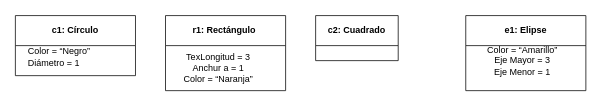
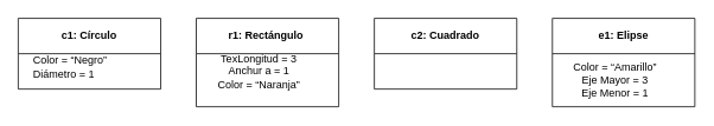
  <mxCell id="0" />
  <mxCell id="1" parent="0" />
  <mxCell id="2" value="c1: Círculo" style="swimlane;whiteSpace=wrap;html=1;startSize=40;" vertex="1" parent="1"><mxGeometry x="20" y="20" width="160" height="80" as="geometry" /></mxCell>
  <mxCell id="3" value="Color = “Negro”&lt;br&gt;Diámetro = 1" style="text;html=1;align=left;verticalAlign=middle;resizable=0;points=[];autosize=1;strokeColor=none;fillColor=none;" vertex="1" parent="2"><mxGeometry x="15" y="35" width="110" height="40" as="geometry" /></mxCell>
- <mxCell id="4" value="c2: Cuadrado" style="swimlane;whiteSpace=wrap;html=1;startSize=40;" vertex="1" parent="1"><mxGeometry x="420" y="20" width="110" height="60" as="geometry" /></mxCell>
+ <mxCell id="4" value="c2: Cuadrado" style="swimlane;whiteSpace=wrap;html=1;startSize=40;" vertex="1" parent="1"><mxGeometry x="420" y="20" width="160" height="80" as="geometry" /></mxCell>
  <mxCell id="5" value="e1: Elipse" style="swimlane;whiteSpace=wrap;html=1;startSize=40;" vertex="1" parent="1"><mxGeometry x="620" y="20" width="160" height="100" as="geometry" /></mxCell>
- <mxCell id="6" value="Color = “Amarillo”&lt;br/&gt;Eje Mayor = 3&lt;br/&gt;Eje Menor = 1" style="text;html=1;align=center;verticalAlign=middle;resizable=0;points=[];autosize=1;strokeColor=none;fillColor=none;" vertex="1" parent="5"><mxGeometry x="15" y="30" width="120" height="60" as="geometry" /></mxCell>
+ <mxCell id="6" value="Color = “Amarillo”&lt;br/&gt;Eje Mayor = 3&lt;br/&gt;Eje Menor = 1" style="text;html=1;align=center;verticalAlign=middle;resizable=0;points=[];autosize=1;strokeColor=none;fillColor=none;" vertex="1" parent="5"><mxGeometry x="10" y="40" width="120" height="60" as="geometry" /></mxCell>
  <mxCell id="7" value="r1: Rectángulo&amp;nbsp;" style="swimlane;whiteSpace=wrap;html=1;startSize=40;" vertex="1" parent="1"><mxGeometry x="220" y="20" width="160" height="100" as="geometry" /></mxCell>
- <mxCell id="8" value="TexLongitud = 3&lt;br/&gt;Anchur a = 1&lt;br/&gt;Color = “Naranja”&lt;br/&gt;" style="text;html=1;align=center;verticalAlign=middle;resizable=0;points=[];autosize=1;strokeColor=none;fillColor=none;" vertex="1" parent="7"><mxGeometry x="10" y="40" width="120" height="60" as="geometry" /></mxCell>
+ <mxCell id="8" value="TexLongitud = 3&lt;br/&gt;Anchur a = 1&lt;br/&gt;Color = “Naranja”&lt;br/&gt;" style="text;html=1;align=center;verticalAlign=middle;resizable=0;points=[];autosize=1;strokeColor=none;fillColor=none;" vertex="1" parent="7"><mxGeometry x="10" y="30" width="120" height="60" as="geometry" /></mxCell>
